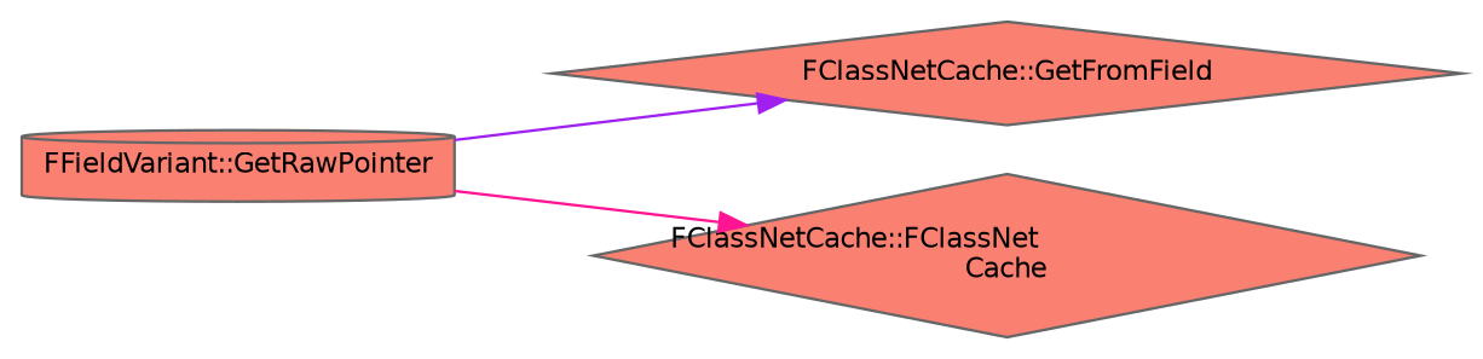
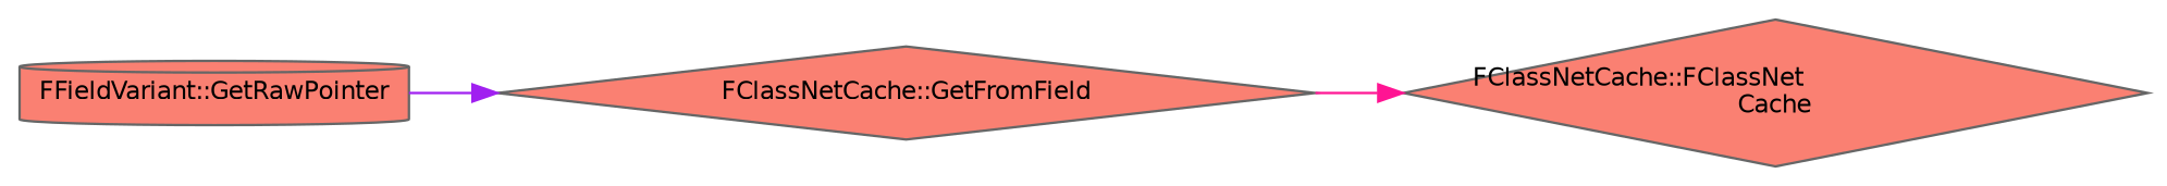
  digraph {
    rankdir=LR
    node [color=grey40 fillcolor=salmon fontname=Helvetica fontsize=10 shape=diamond style=filled]
    edge [fontname=Helvetica fontsize=10 labelfontname=Helvetica labelfontsize=10 style=solid]
    n1 [color=gray40 fontcolor=black height=0.2 label="FClassNetCache::GetFromField" width=0.4]
    n2 [height=0.2 label="FClassNetCache::FClassNet\lCache" width=0.4]
    n3 [height=0.2 label="FFieldVariant::GetRawPointer" shape=cylinder width=0.4]
-   n3 -> n2 [color=deeppink]
+   n1 -> n2 [color=deeppink]
    n3 -> n1 [color=purple]
  }
